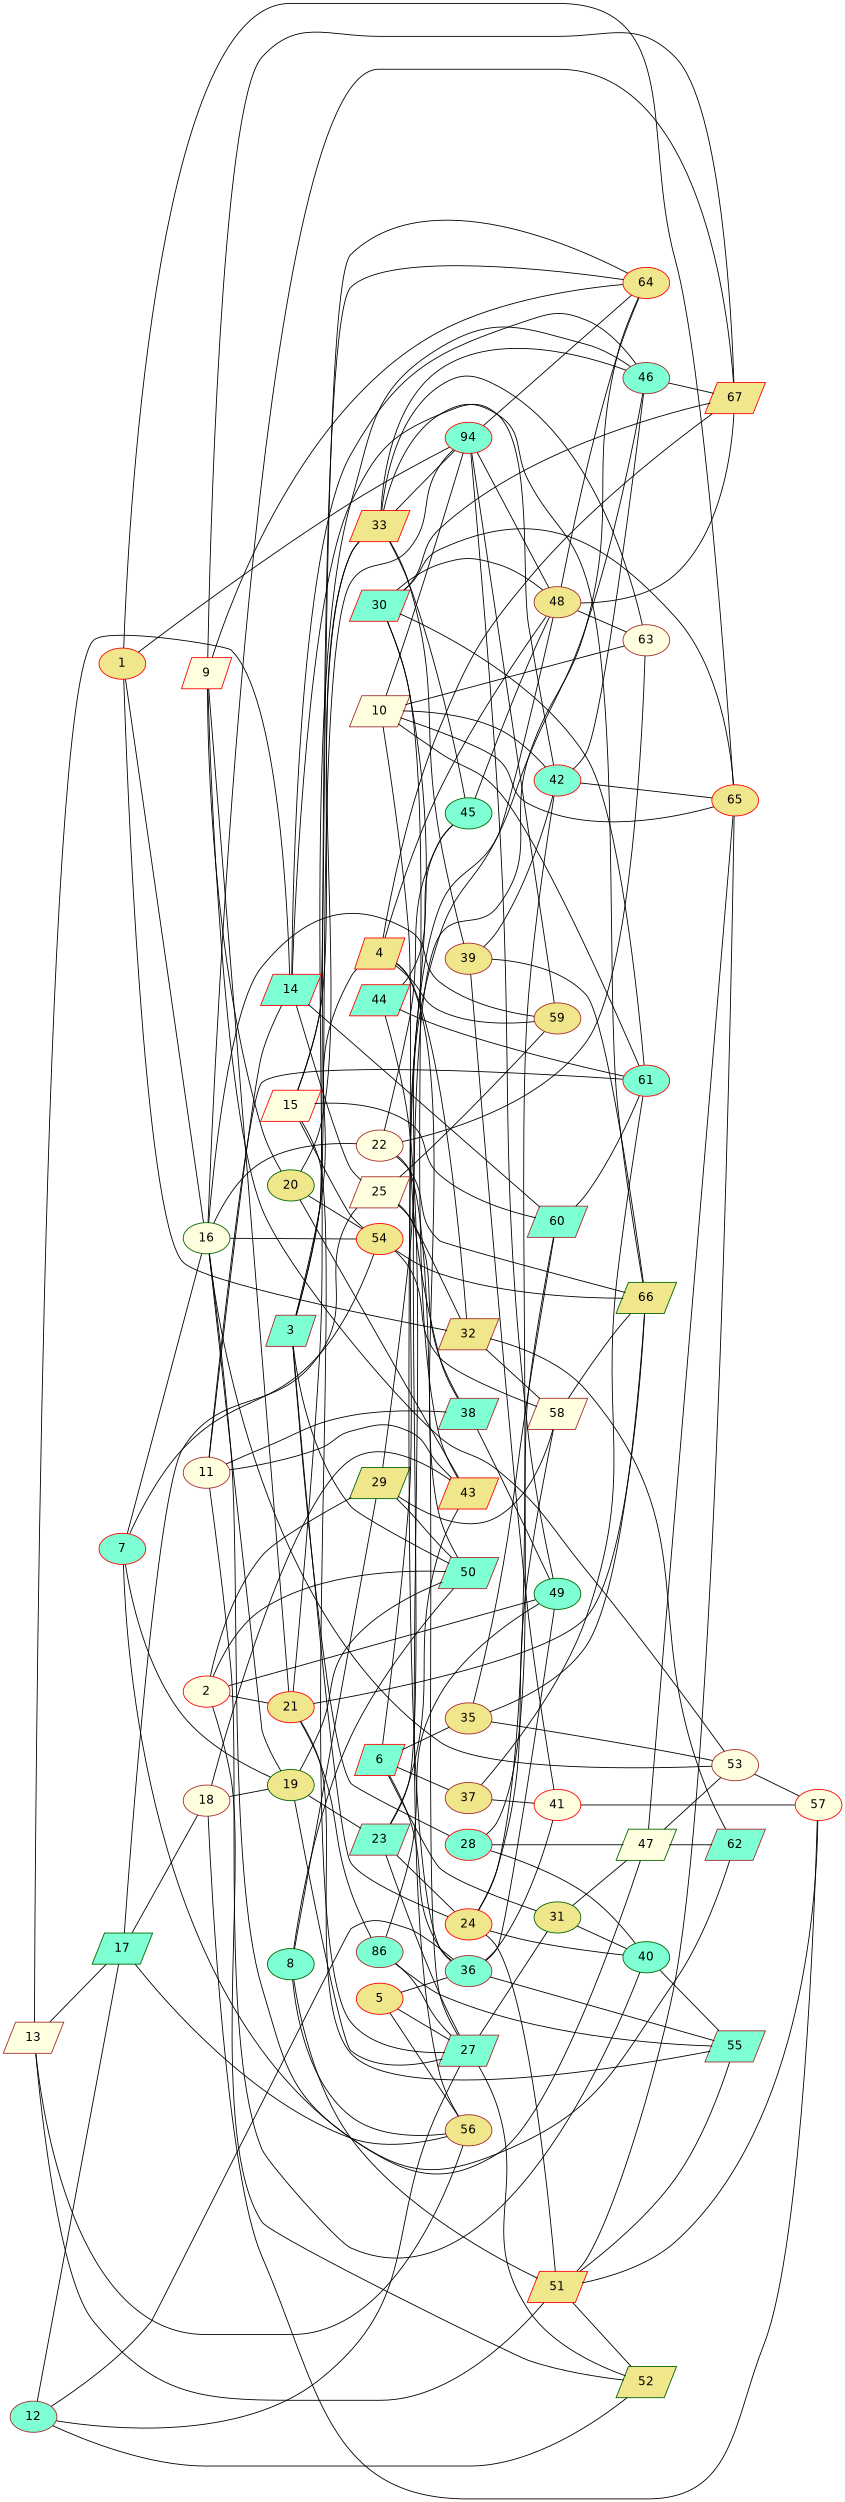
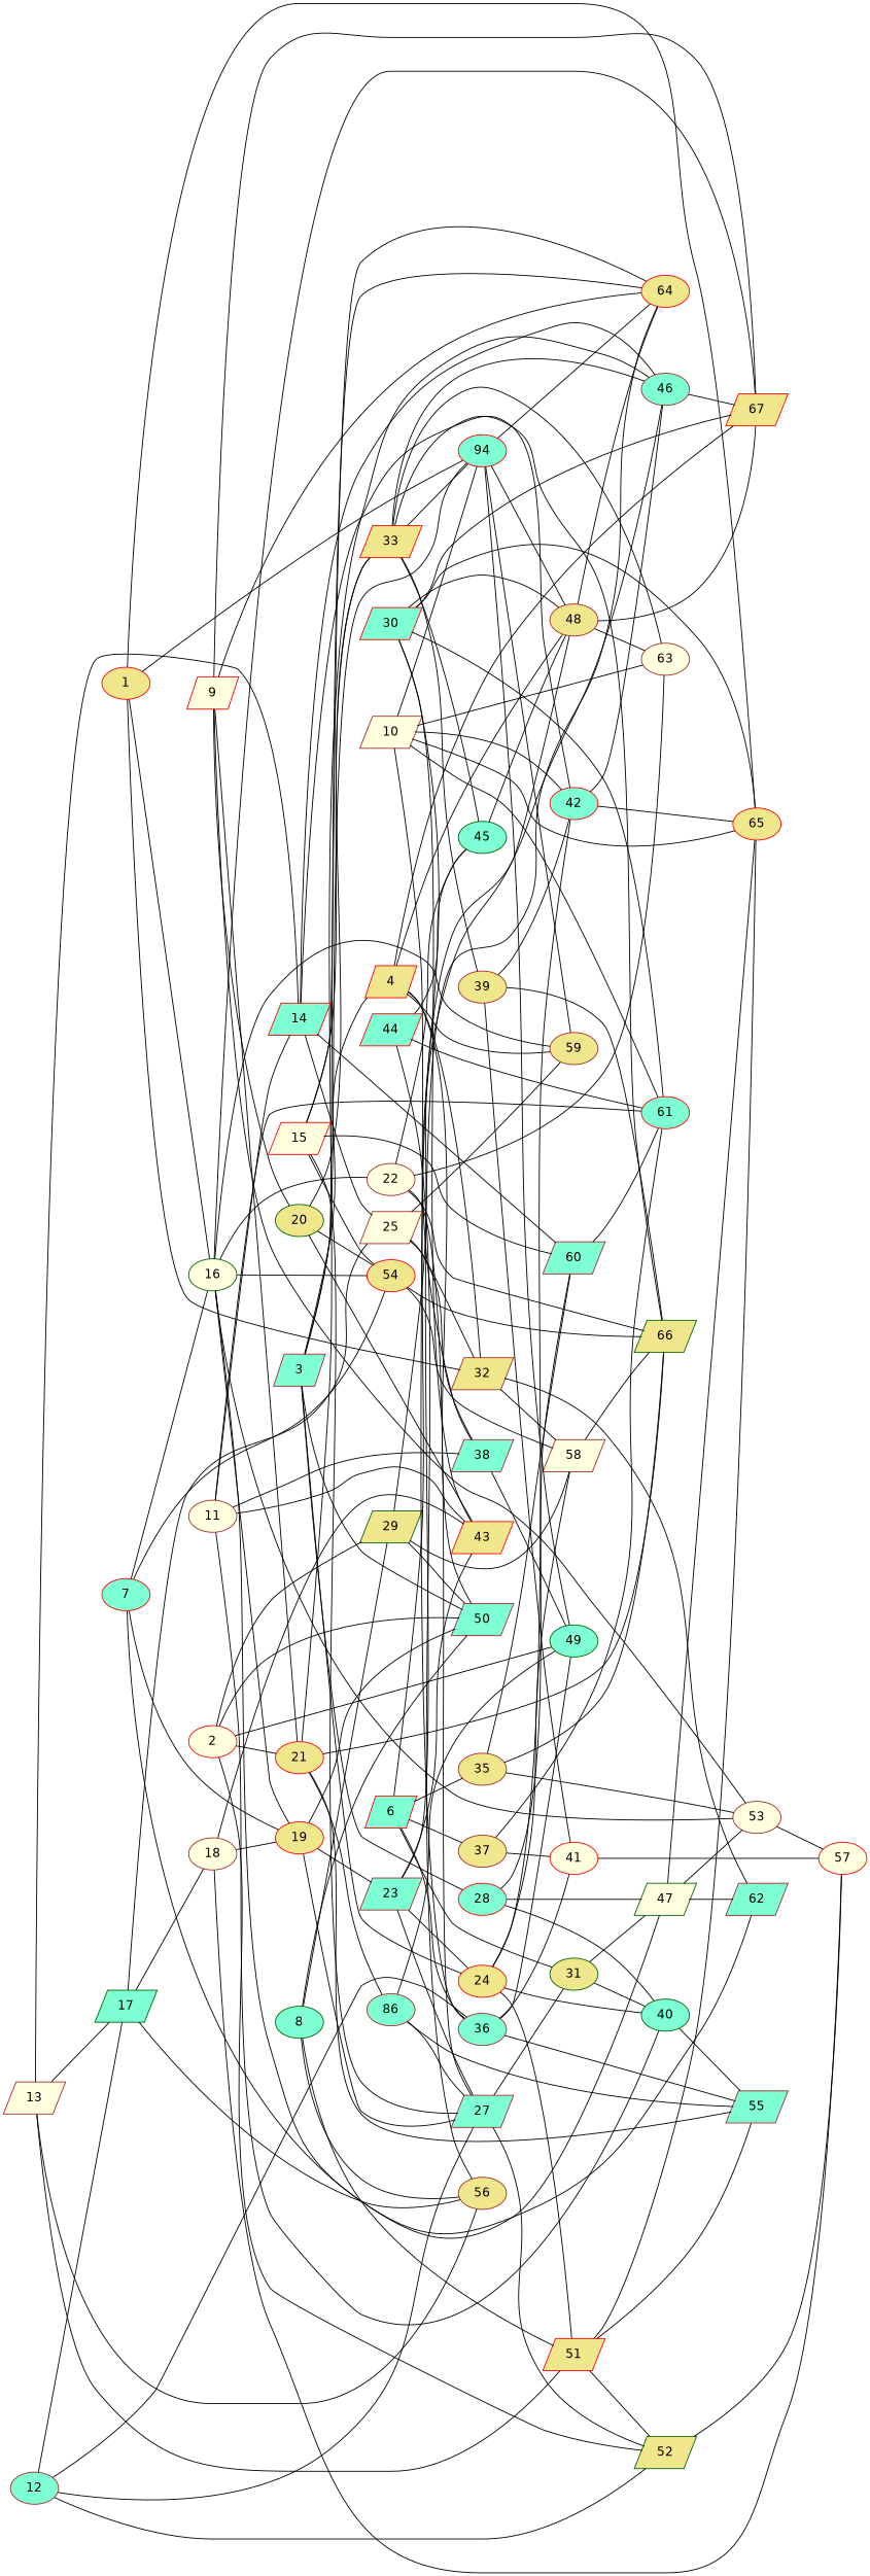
  graph {
    fontname="DejaVu Sans"
    rankdir=LR
    node [color=brown fillcolor=aquamarine fontname="DejaVu Sans" shape=ellipse style=filled]
    edge [fontname="DejaVu Sans" weight=1.0]
    1 [color=red fillcolor=khaki]
    16 [color=darkgreen fillcolor=lightyellow]
    32 [fillcolor=khaki shape=parallelogram]
    n4 [color=red label=94]
    65 [color=red fillcolor=khaki]
    59 [fillcolor=khaki]
    67 [color=red fillcolor=khaki shape=parallelogram]
-   19 [color=darkgreen fillcolor=khaki]
+   19 [color=red fillcolor=khaki]
    54 [color=red fillcolor=khaki]
    53 [fillcolor=lightyellow]
    22 [fillcolor=lightyellow]
    62 [shape=parallelogram]
    58 [fillcolor=lightyellow shape=parallelogram]
    49 [color=darkgreen]
    64 [color=red fillcolor=khaki]
    48 [fillcolor=khaki]
    2 [color=red fillcolor=lightyellow]
    21 [color=red fillcolor=khaki]
    29 [color=darkgreen fillcolor=khaki shape=parallelogram]
    50 [shape=parallelogram]
    52 [color=darkgreen fillcolor=khaki shape=parallelogram]
    46
    n23 [label=86]
    55 [shape=parallelogram]
    66 [color=darkgreen fillcolor=khaki shape=parallelogram]
    57 [color=red fillcolor=lightyellow]
    3 [shape=parallelogram]
    4 [color=red fillcolor=khaki shape=parallelogram]
    24 [color=red fillcolor=khaki]
    28 [color=red]
    51 [color=red fillcolor=khaki shape=parallelogram]
    42 [color=red]
    40 [color=darkgreen]
    47 [color=darkgreen fillcolor=lightyellow shape=parallelogram]
    60 [shape=parallelogram]
    63 [fillcolor=lightyellow]
-   5 [color=red fillcolor=khaki]
    27 [shape=parallelogram]
    36
    56 [fillcolor=khaki]
    31 [color=darkgreen fillcolor=khaki]
    41 [color=red fillcolor=lightyellow]
    6 [color=red shape=parallelogram]
    35 [fillcolor=khaki]
    37 [fillcolor=khaki]
    61 [color=red]
    7 [color=red]
    23 [shape=parallelogram]
    8 [color=darkgreen]
    9 [color=red fillcolor=lightyellow shape=parallelogram]
    20 [color=darkgreen fillcolor=khaki]
    43 [color=red fillcolor=khaki shape=parallelogram]
    33 [color=red fillcolor=khaki shape=parallelogram]
    10 [fillcolor=lightyellow shape=parallelogram]
    11 [fillcolor=lightyellow]
    14 [color=red shape=parallelogram]
    38 [shape=parallelogram]
    25 [fillcolor=lightyellow shape=parallelogram]
    12
    17 [color=darkgreen shape=parallelogram]
    18 [fillcolor=lightyellow]
    13 [fillcolor=lightyellow shape=parallelogram]
    15 [color=red fillcolor=lightyellow shape=parallelogram]
    45 [color=darkgreen]
    39 [fillcolor=khaki]
    30 [color=red shape=parallelogram]
    44 [color=red shape=parallelogram]
    1 -- 16
    1 -- 32
    1 -- n4
    1 -- 65
    16 -- 59
    16 -- 67
    16 -- 19
    16 -- 54
    16 -- 53
    16 -- 22
    16 -- 62 [weight=2.0]
    32 -- 62 [weight=2.0]
    32 -- 58
    n4 -- 59
    n4 -- 49
    n4 -- 64
    n4 -- 48
    19 -- 50
    19 -- 27
    19 -- 23
    54 -- 58
    54 -- 66
    53 -- 57 [weight=2.0]
    22 -- 66
    22 -- 63
    22 -- 27 [weight=2.0]
    22 -- 45
    58 -- 66
    48 -- 67
    48 -- 64
    48 -- 63
    2 -- 49
    2 -- 21
    2 -- 29
    2 -- 50
    2 -- 52 [weight=2.0]
    21 -- 46
    21 -- n23
    21 -- 55
    21 -- 66
    29 -- 58 [weight=2.0]
    29 -- 50
    29 -- 46
-   51 -- 57
+   52 -- 57
    46 -- 67
    n23 -- 49
    n23 -- 55
    n23 -- 27
    3 -- n4
    3 -- 64
    3 -- 50
    3 -- 4
    3 -- 24
    3 -- 28
    4 -- 32
    4 -- 59
    4 -- 67
    4 -- 48
    4 -- 50
    24 -- 58
    24 -- 51
    24 -- 42
    24 -- 40
    28 -- 40
    28 -- 47 [weight=2.0]
    28 -- 60 [weight=2.0]
    51 -- 65
    51 -- 52
    51 -- 55
    42 -- 65
    42 -- 46
    40 -- 55 [weight=2.0]
    47 -- 65
    47 -- 53
    47 -- 62 [weight=2.0]
    60 -- 61
-   5 -- 27
-   5 -- 36
-   5 -- 56 [weight=2.0]
    27 -- 52
    27 -- 31
    36 -- 49 [weight=2.0]
    36 -- 55
    36 -- 41
    31 -- 40
    31 -- 47
    41 -- 57 [weight=2.0]
    6 -- 48
    6 -- 36
    6 -- 31
    6 -- 35 [weight=2.0]
    6 -- 37
    35 -- 53
    35 -- 66 [weight=2.0]
    35 -- 60
    37 -- 41 [weight=2.0]
    37 -- 61
    7 -- 16
    7 -- 19
    7 -- 54
    7 -- 47
    23 -- 64 [weight=2.0]
    23 -- 24
    23 -- 27
    23 -- 43
    8 -- 29
    8 -- 50
    8 -- 51
    8 -- 56
    9 -- 67
    9 -- 53
    9 -- 64 [weight=2.0]
    9 -- 21
    9 -- 20
    20 -- 54
    20 -- 43
    20 -- 33
    33 -- n4
    33 -- 46
    33 -- 66
    33 -- 63
    33 -- 45 [weight=2.0]
    33 -- 39
    10 -- n4
    10 -- 65
    10 -- 42
    10 -- 63
    10 -- 36
    10 -- 61
    11 -- 40
    11 -- 61
    11 -- 43 [weight=2.0]
    11 -- 14
    11 -- 38
    14 -- 46
    14 -- 42
    14 -- 60
    14 -- 25
    38 -- 49
    25 -- 32
    25 -- 59
    25 -- 38
    12 -- 52
    12 -- 27
    12 -- 36
    12 -- 17
    17 -- 56
    17 -- 25 [weight=2.0]
    17 -- 18
    18 -- 19
    18 -- 57
    18 -- 43
    13 -- 51
    13 -- 56
    13 -- 14
    13 -- 17
    15 -- 54
    15 -- 64
    15 -- 60
    15 -- 27
    15 -- 33 [weight=2.0]
    45 -- 48
    39 -- 66
    39 -- 42
    39 -- 41
    30 -- 65
    30 -- 67
    30 -- 48
    30 -- 61
    30 -- 43
    30 -- 38
    44 -- 56
    44 -- 61
    44 -- 45 [weight=2.0]
  }
